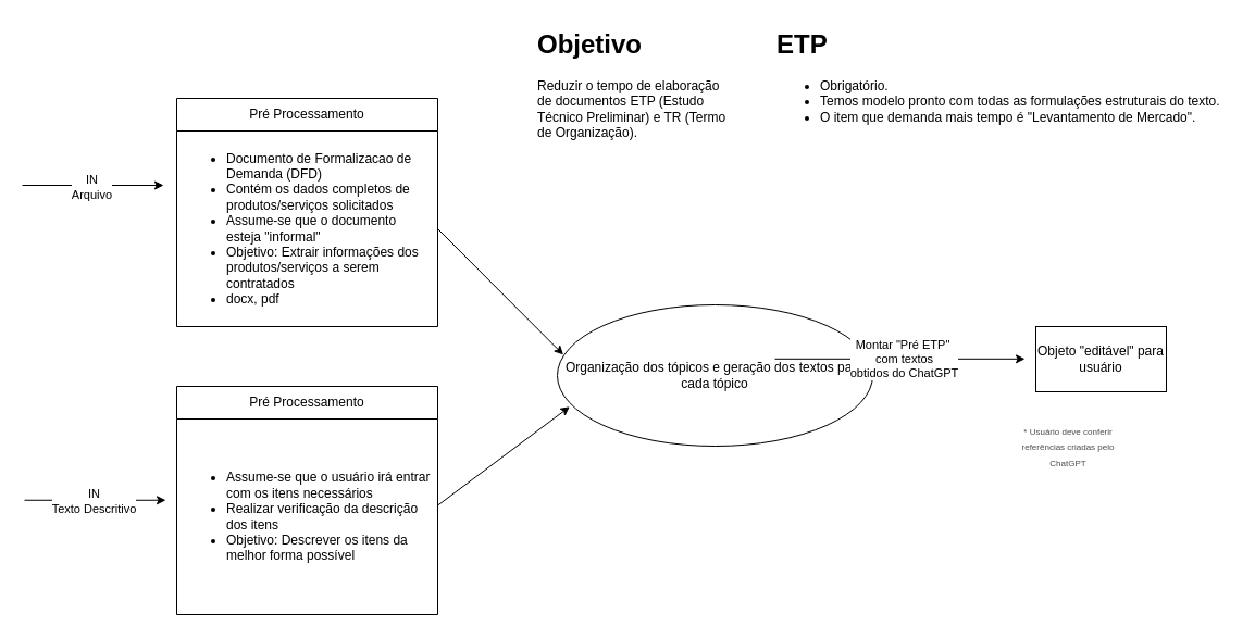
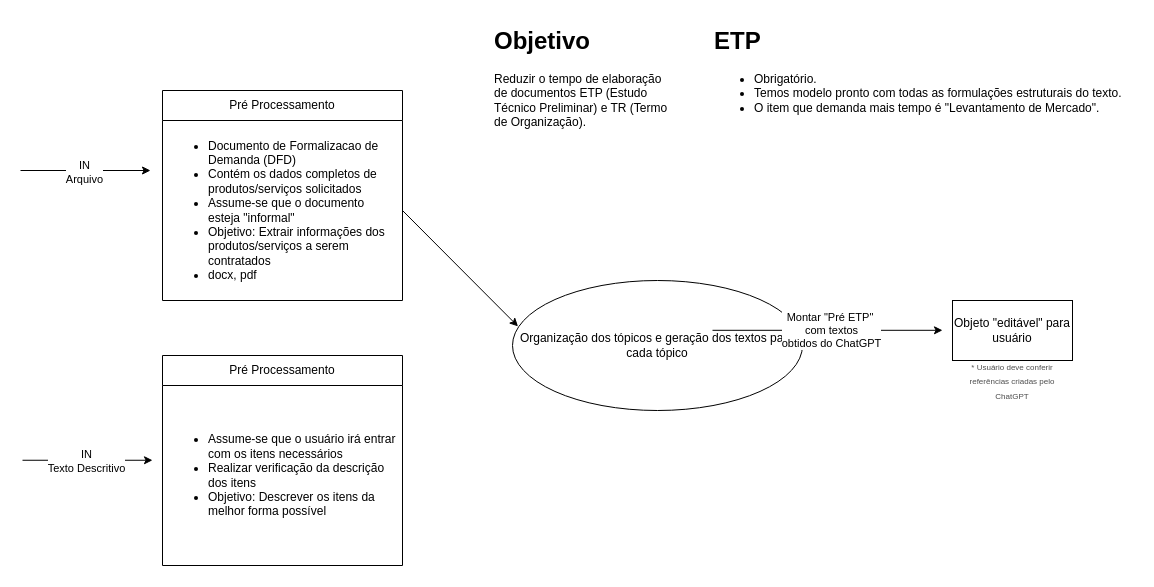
  <mxCell id="0" />
  <mxCell id="1" parent="0" />
  <mxCell id="2" value="Pré Processamento" style="swimlane;fontStyle=0;childLayout=stackLayout;horizontal=1;startSize=30;horizontalStack=0;resizeParent=1;resizeParentMax=0;resizeLast=0;collapsible=1;marginBottom=0;whiteSpace=wrap;html=1;" vertex="1" parent="1"><mxGeometry x="162" y="90" width="240" height="210" as="geometry"><mxRectangle x="160" y="110" width="80" height="30" as="alternateBounds" /></mxGeometry></mxCell>
  <mxCell id="3" value="&lt;ul&gt;&lt;li&gt;Documento de Formalizacao de Demanda (DFD&lt;span style=&quot;background-color: initial;&quot;&gt;)&lt;/span&gt;&lt;/li&gt;&lt;li&gt;&lt;span style=&quot;background-color: initial;&quot;&gt;Contém os dados completos de produtos/serviços solicitados&lt;/span&gt;&lt;/li&gt;&lt;li&gt;&lt;span style=&quot;background-color: initial;&quot;&gt;Assume-se que o documento esteja &quot;informal&lt;/span&gt;&quot;&lt;/li&gt;&lt;li&gt;Objetivo: Extrair informações dos produtos/serviços a serem contratados&lt;/li&gt;&lt;li&gt;&lt;span style=&quot;background-color: initial;&quot;&gt;docx, pdf&lt;/span&gt;&lt;/li&gt;&lt;/ul&gt;" style="text;strokeColor=none;fillColor=none;align=left;verticalAlign=middle;spacingLeft=4;spacingRight=4;overflow=hidden;points=[[0,0.5],[1,0.5]];portConstraint=eastwest;rotatable=0;whiteSpace=wrap;html=1;" vertex="1" parent="2"><mxGeometry y="30" width="240" height="180" as="geometry" /></mxCell>
  <mxCell id="4" value="" style="endArrow=classic;html=1;rounded=0;" edge="1" parent="1"><mxGeometry width="50" height="50" relative="1" as="geometry"><mxPoint x="20" y="170" as="sourcePoint" /><mxPoint x="150" y="170" as="targetPoint" /></mxGeometry></mxCell>
  <mxCell id="5" value="IN&lt;div&gt;Arquivo&lt;/div&gt;" style="edgeLabel;html=1;align=center;verticalAlign=middle;resizable=0;points=[];" vertex="1" connectable="0" parent="4"><mxGeometry x="-0.028" y="-1" relative="1" as="geometry"><mxPoint as="offset" /></mxGeometry></mxCell>
  <mxCell id="6" value="&lt;h1 style=&quot;margin-top: 0px;&quot;&gt;Objetivo&lt;/h1&gt;&lt;p&gt;Reduzir o tempo de elaboração de documentos ETP (Estudo Técnico Preliminar) e TR (Termo de Organização).&lt;/p&gt;" style="text;html=1;whiteSpace=wrap;overflow=hidden;rounded=0;" vertex="1" parent="1"><mxGeometry x="492" y="20" width="180" height="120" as="geometry" /></mxCell>
  <mxCell id="7" value="&lt;h1 style=&quot;margin-top: 0px;&quot;&gt;ETP&lt;/h1&gt;&lt;p&gt;&lt;/p&gt;&lt;ul&gt;&lt;li&gt;Obrigatório.&lt;/li&gt;&lt;li&gt;Temos modelo pronto com todas as formulações estruturais do texto.&lt;/li&gt;&lt;li&gt;O item que demanda mais tempo é &quot;Levantamento de Mercado&quot;.&lt;/li&gt;&lt;/ul&gt;&lt;p&gt;&lt;/p&gt;" style="text;html=1;whiteSpace=wrap;overflow=hidden;rounded=0;" vertex="1" parent="1"><mxGeometry x="712" y="20" width="420" height="140" as="geometry" /></mxCell>
  <mxCell id="8" value="Organização dos tópicos e geração dos textos para cada tópico" style="ellipse;whiteSpace=wrap;html=1;" vertex="1" parent="1"><mxGeometry x="512" y="280" width="290" height="130" as="geometry" /></mxCell>
  <mxCell id="9" value="" style="endArrow=classic;html=1;rounded=0;exitX=1;exitY=0.5;exitDx=0;exitDy=0;entryX=0.019;entryY=0.353;entryDx=0;entryDy=0;entryPerimeter=0;" edge="1" parent="1" source="3" target="8"><mxGeometry width="50" height="50" relative="1" as="geometry"><mxPoint x="432" y="190" as="sourcePoint" /><mxPoint x="502" y="230" as="targetPoint" /></mxGeometry></mxCell>
  <mxCell id="10" value="Pré Processamento" style="swimlane;fontStyle=0;childLayout=stackLayout;horizontal=1;startSize=30;horizontalStack=0;resizeParent=1;resizeParentMax=0;resizeLast=0;collapsible=1;marginBottom=0;whiteSpace=wrap;html=1;" vertex="1" parent="1"><mxGeometry x="162" y="355" width="240" height="210" as="geometry"><mxRectangle x="160" y="110" width="80" height="30" as="alternateBounds" /></mxGeometry></mxCell>
  <mxCell id="11" value="&lt;ul&gt;&lt;li&gt;&lt;span style=&quot;background-color: initial;&quot;&gt;Assume-se que o usuário irá entrar com os itens necessários&lt;/span&gt;&lt;/li&gt;&lt;li&gt;Realizar verificação da descrição dos itens&lt;/li&gt;&lt;li&gt;Objetivo: Descrever os itens da melhor forma possível&lt;br&gt;&lt;/li&gt;&lt;/ul&gt;" style="text;strokeColor=none;fillColor=none;align=left;verticalAlign=middle;spacingLeft=4;spacingRight=4;overflow=hidden;points=[[0,0.5],[1,0.5]];portConstraint=eastwest;rotatable=0;whiteSpace=wrap;html=1;" vertex="1" parent="10"><mxGeometry y="30" width="240" height="180" as="geometry" /></mxCell>
  <mxCell id="12" value="" style="endArrow=classic;html=1;rounded=0;" edge="1" parent="1"><mxGeometry width="50" height="50" relative="1" as="geometry"><mxPoint x="22" y="459.76" as="sourcePoint" /><mxPoint x="152" y="459.76" as="targetPoint" /></mxGeometry></mxCell>
  <mxCell id="13" value="IN&lt;div&gt;Texto Descritivo&lt;/div&gt;" style="edgeLabel;html=1;align=center;verticalAlign=middle;resizable=0;points=[];" vertex="1" connectable="0" parent="12"><mxGeometry x="-0.028" y="-1" relative="1" as="geometry"><mxPoint as="offset" /></mxGeometry></mxCell>
- <mxCell id="14" value="" style="endArrow=classic;html=1;rounded=0;exitX=0.999;exitY=0.443;exitDx=0;exitDy=0;entryX=0.039;entryY=0.721;entryDx=0;entryDy=0;exitPerimeter=0;entryPerimeter=0;" edge="1" parent="1" source="11" target="8"><mxGeometry width="50" height="50" relative="1" as="geometry"><mxPoint x="422" y="460" as="sourcePoint" /><mxPoint x="531" y="485" as="targetPoint" /></mxGeometry></mxCell>
  <mxCell id="15" value="" style="endArrow=classic;html=1;rounded=0;" edge="1" parent="1"><mxGeometry width="50" height="50" relative="1" as="geometry"><mxPoint x="712" y="329.8" as="sourcePoint" /><mxPoint x="942" y="329.8" as="targetPoint" /></mxGeometry></mxCell>
  <mxCell id="16" value="Montar &quot;Pré ETP&quot;&amp;nbsp;&lt;div&gt;com textos&lt;div&gt;&lt;div&gt;obtidos do ChatGPT&lt;/div&gt;&lt;/div&gt;&lt;/div&gt;" style="edgeLabel;html=1;align=center;verticalAlign=middle;resizable=0;points=[];" vertex="1" connectable="0" parent="15"><mxGeometry x="0.048" y="-1" relative="1" as="geometry"><mxPoint x="-3" y="-1" as="offset" /></mxGeometry></mxCell>
  <mxCell id="17" value="Objeto &quot;editável&quot; para usuário" style="rounded=0;whiteSpace=wrap;html=1;" vertex="1" parent="1"><mxGeometry x="952" y="300" width="120" height="60" as="geometry" /></mxCell>
- <mxCell id="18" value="&lt;div style=&quot;&quot;&gt;&lt;span style=&quot;color: rgb(77, 77, 77); background-color: initial;&quot;&gt;&lt;font style=&quot;font-size: 8px;&quot;&gt;* Usuário deve conferir referências criadas pelo ChatGPT&lt;/font&gt;&lt;/span&gt;&lt;/div&gt;" style="text;html=1;align=center;verticalAlign=middle;whiteSpace=wrap;rounded=0;" vertex="1" parent="1"><mxGeometry x="922" y="390" width="120" height="40" as="geometry" /></mxCell>
+ <mxCell id="18" value="&lt;div style=&quot;&quot;&gt;&lt;span style=&quot;color: rgb(77, 77, 77); background-color: initial;&quot;&gt;&lt;font style=&quot;font-size: 8px;&quot;&gt;* Usuário deve conferir referências criadas pelo ChatGPT&lt;/font&gt;&lt;/span&gt;&lt;/div&gt;" style="text;html=1;align=center;verticalAlign=middle;whiteSpace=wrap;rounded=0;" vertex="1" parent="1"><mxGeometry x="952" y="360" width="120" height="40" as="geometry" /></mxCell>
